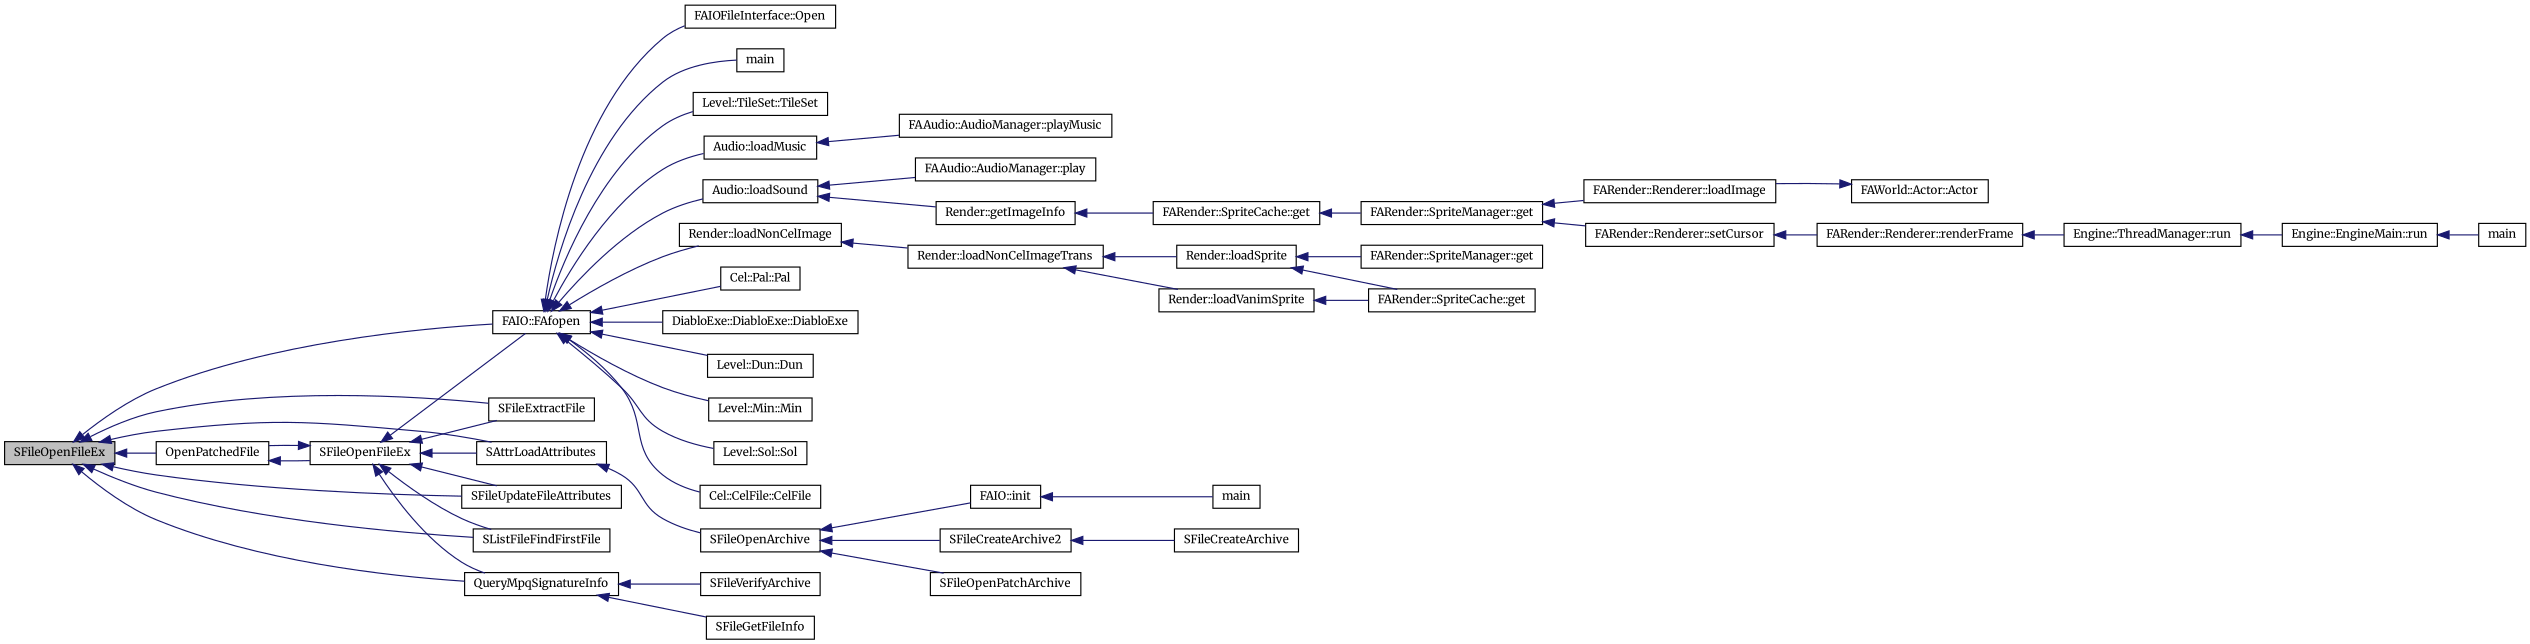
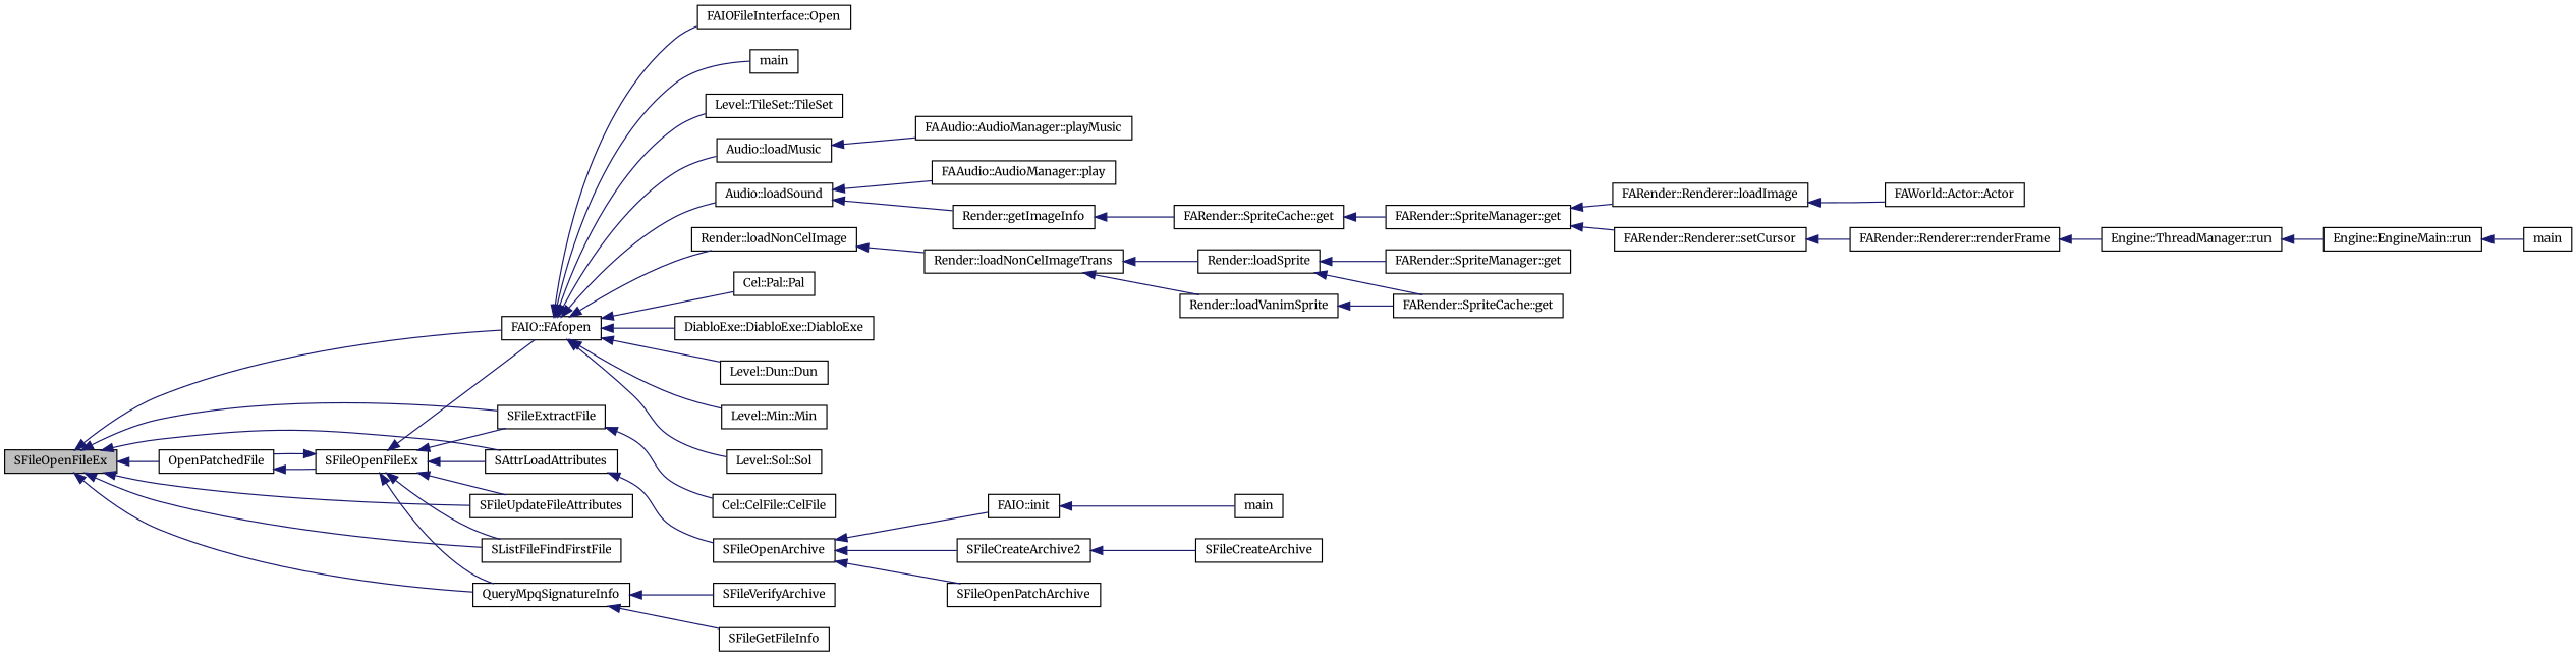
  digraph {
    fontname=Merriweather
    rankdir=LR
    node [color=black fillcolor=white fontname=Merriweather fontsize=10 shape=record style=filled]
    edge [color=midnightblue dir=back fontname=Merriweather fontsize=10 labelfontname=Helvetica labelfontsize=10 style=solid]
    n1 [fillcolor=grey75 fontcolor=black height=0.2 label=SFileOpenFileEx width=0.4]
    n2 [height=0.2 label="FAIO::FAfopen" width=0.4]
    n3 [height=0.2 label=SAttrLoadAttributes width=0.4]
    n4 [height=0.2 label=SFileUpdateFileAttributes width=0.4]
    n5 [height=0.2 label=SFileExtractFile width=0.4]
    n6 [height=0.2 label=SListFileFindFirstFile width=0.4]
    n7 [height=0.2 label=OpenPatchedFile width=0.4]
    n8 [height=0.2 label=QueryMpqSignatureInfo width=0.4]
    n9 [height=0.2 label=main width=0.4]
    n10 [height=0.2 label="Level::TileSet::TileSet" width=0.4]
    n11 [height=0.2 label="Audio::loadMusic" width=0.4]
    n12 [height=0.2 label="Audio::loadSound" width=0.4]
    n13 [height=0.2 label="Render::loadNonCelImage" width=0.4]
    n14 [height=0.2 label="Cel::CelFile::CelFile" width=0.4]
    n15 [height=0.2 label="Cel::Pal::Pal" width=0.4]
    n16 [height=0.2 label="DiabloExe::DiabloExe::DiabloExe" width=0.4]
    n17 [height=0.2 label="Level::Dun::Dun" width=0.4]
    n18 [height=0.2 label="Level::Min::Min" width=0.4]
    n19 [height=0.2 label="Level::Sol::Sol" width=0.4]
    n20 [height=0.2 label="FAIOFileInterface::Open" width=0.4]
    n21 [height=0.2 label=SFileOpenArchive width=0.4]
    n22 [height=0.2 label=SFileOpenFileEx width=0.4]
    n23 [height=0.2 label=SFileGetFileInfo width=0.4]
    n24 [height=0.2 label=SFileVerifyArchive width=0.4]
    n25 [height=0.2 label="FAAudio::AudioManager::playMusic" width=0.4]
    n26 [height=0.2 label="FAAudio::AudioManager::play" width=0.4]
    n27 [height=0.2 label="Render::getImageInfo" width=0.4]
    n28 [height=0.2 label="Render::loadNonCelImageTrans" width=0.4]
    n29 [height=0.2 label="FARender::SpriteCache::get" width=0.4]
    n30 [height=0.2 label="Render::loadSprite" width=0.4]
    n31 [height=0.2 label="Render::loadVanimSprite" width=0.4]
    n32 [height=0.2 label="FARender::SpriteManager::get" width=0.4]
    n33 [height=0.2 label="FARender::Renderer::loadImage" width=0.4]
    n34 [height=0.2 label="FARender::Renderer::setCursor" width=0.4]
    n35 [height=0.2 label="FAWorld::Actor::Actor" width=0.4]
    n36 [height=0.2 label="FARender::Renderer::renderFrame" width=0.4]
    n37 [height=0.2 label="Engine::ThreadManager::run" width=0.4]
    n38 [height=0.2 label="Engine::EngineMain::run" width=0.4]
    n39 [height=0.2 label=main width=0.4]
    n40 [height=0.2 label="FARender::SpriteCache::get" width=0.4]
    n41 [height=0.2 label="FARender::SpriteManager::get" width=0.4]
    n42 [height=0.2 label="FAIO::init" width=0.4]
    n43 [height=0.2 label=SFileCreateArchive2 width=0.4]
    n44 [height=0.2 label=SFileOpenPatchArchive width=0.4]
    n45 [height=0.2 label=main width=0.4]
    n46 [height=0.2 label=SFileCreateArchive width=0.4]
    n1 -> n2
    n1 -> n3
    n1 -> n4
    n1 -> n5
    n1 -> n6
    n1 -> n7
    n1 -> n8
    n2 -> n9
    n2 -> n10
    n2 -> n11
    n2 -> n12
    n2 -> n13
-   n2 -> n14
+   n5 -> n14
    n2 -> n15
    n2 -> n16
    n2 -> n17
    n2 -> n18
    n2 -> n19
    n2 -> n20
    n3 -> n21
    n7 -> n22
    n8 -> n23
    n8 -> n24
    n11 -> n25
    n12 -> n26
    n12 -> n27
    n13 -> n28
    n21 -> n42
    n21 -> n43
    n21 -> n44
    n22 -> n2
    n22 -> n3
    n22 -> n4
    n22 -> n5
    n22 -> n6
    n22 -> n7
    n22 -> n8
    n27 -> n29
    n28 -> n30
    n28 -> n31
    n29 -> n32
    n30 -> n40
    n30 -> n41
    n31 -> n40
    n32 -> n33
    n32 -> n34
-   n35 -> n33
+   n33 -> n35
    n34 -> n36
    n36 -> n37
    n37 -> n38
    n38 -> n39
    n42 -> n45
    n43 -> n46
  }
